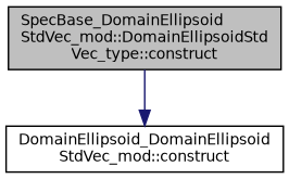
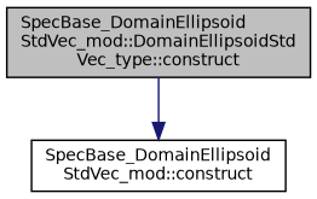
  digraph {
    rankdir=TB
    node [color=black fontname=Helvetica fontsize=10 shape=record style=filled]
    n1 [fillcolor=grey75 fontcolor=black height=0.2 label="SpecBase_DomainEllipsoid\lStdVec_mod::DomainEllipsoidStd\lVec_type::construct" width=0.4]
-   n2 [fillcolor=white height=0.2 label="DomainEllipsoid_DomainEllipsoid\lStdVec_mod::construct" width=0.4]
+   n2 [fillcolor=white height=0.2 label="SpecBase_DomainEllipsoid\lStdVec_mod::construct" width=0.4]
    n1 -> n2 [color=midnightblue fontname=Helvetica fontsize=10 labelfontname=Helvetica labelfontsize=10 style=solid]
  }
